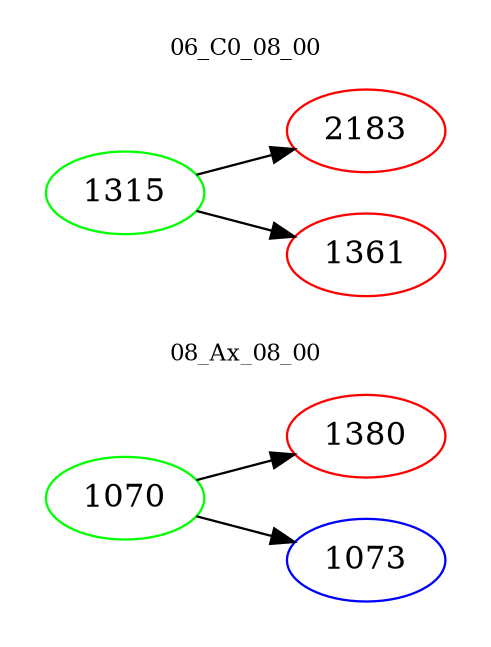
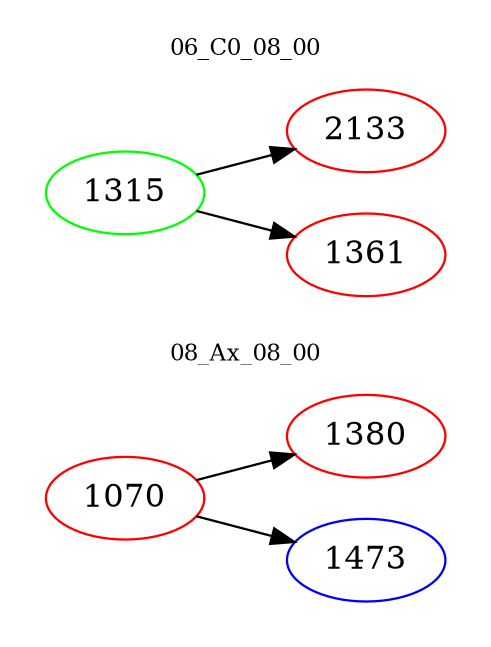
  digraph {
    rankdir=LR
    node [color=red]
    edge [color=black]
-   n1 [color=green label=1070]
-   n2 [color=blue label=1073]
+   n1 [label=1070]
+   n2 [color=blue label=1473]
    n3 [label=1380]
    n4 [color=green label=1315]
    n5 [label=1361]
-   n6 [label=2183]
+   n6 [label=2133]
    subgraph cluster_1 {
      color=white
      fontsize=10
      label="08_Ax_08_00"
      n1
      n2
      n3
    }
    subgraph cluster_2 {
      color=white
      fontsize=10
      label="06_C0_08_00"
      n4
      n5
      n6
    }
    n1 -> n2
    n1 -> n3
    n4 -> n5
    n4 -> n6
  }
